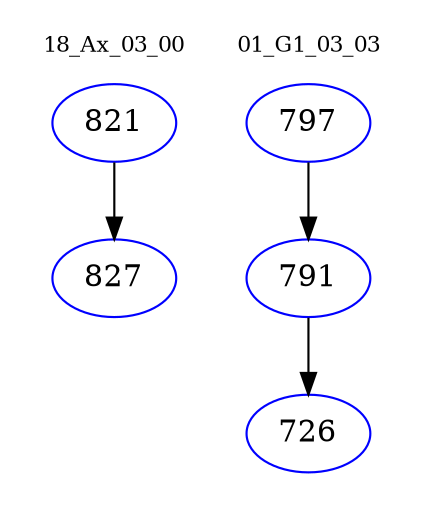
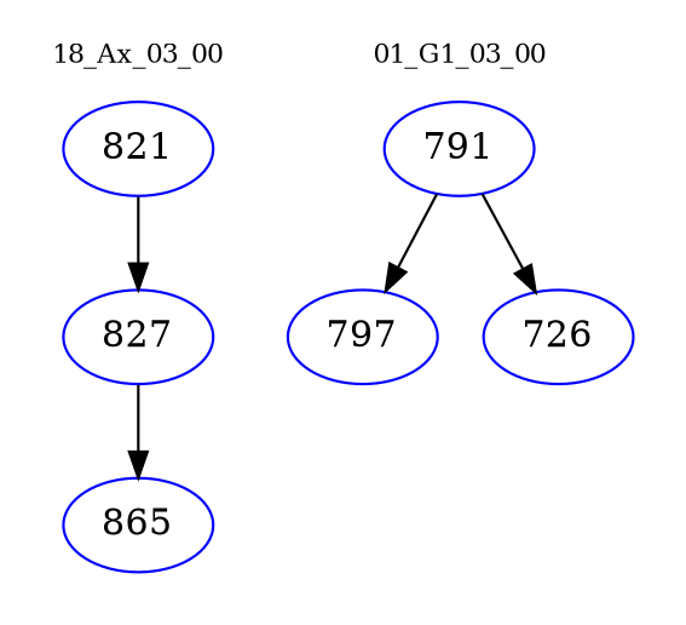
  digraph {
    node [color=blue]
    edge [color=black]
    n1 [label=827]
    n2 [label=821]
+   n3 [label=865]
    n4 [label=791]
    n5 [label=797]
    n6 [label=726]
    subgraph cluster_1 {
      color=white
      fontsize=10
      label="18_Ax_03_00"
      n1
      n2
+     n3
    }
    subgraph cluster_2 {
      color=white
      fontsize=10
-     label="01_G1_03_03"
+     label="01_G1_03_00"
      n4
      n5
      n6
    }
+   n1 -> n3
    n2 -> n1
-   n5 -> n4
+   n4 -> n5
    n4 -> n6
  }
